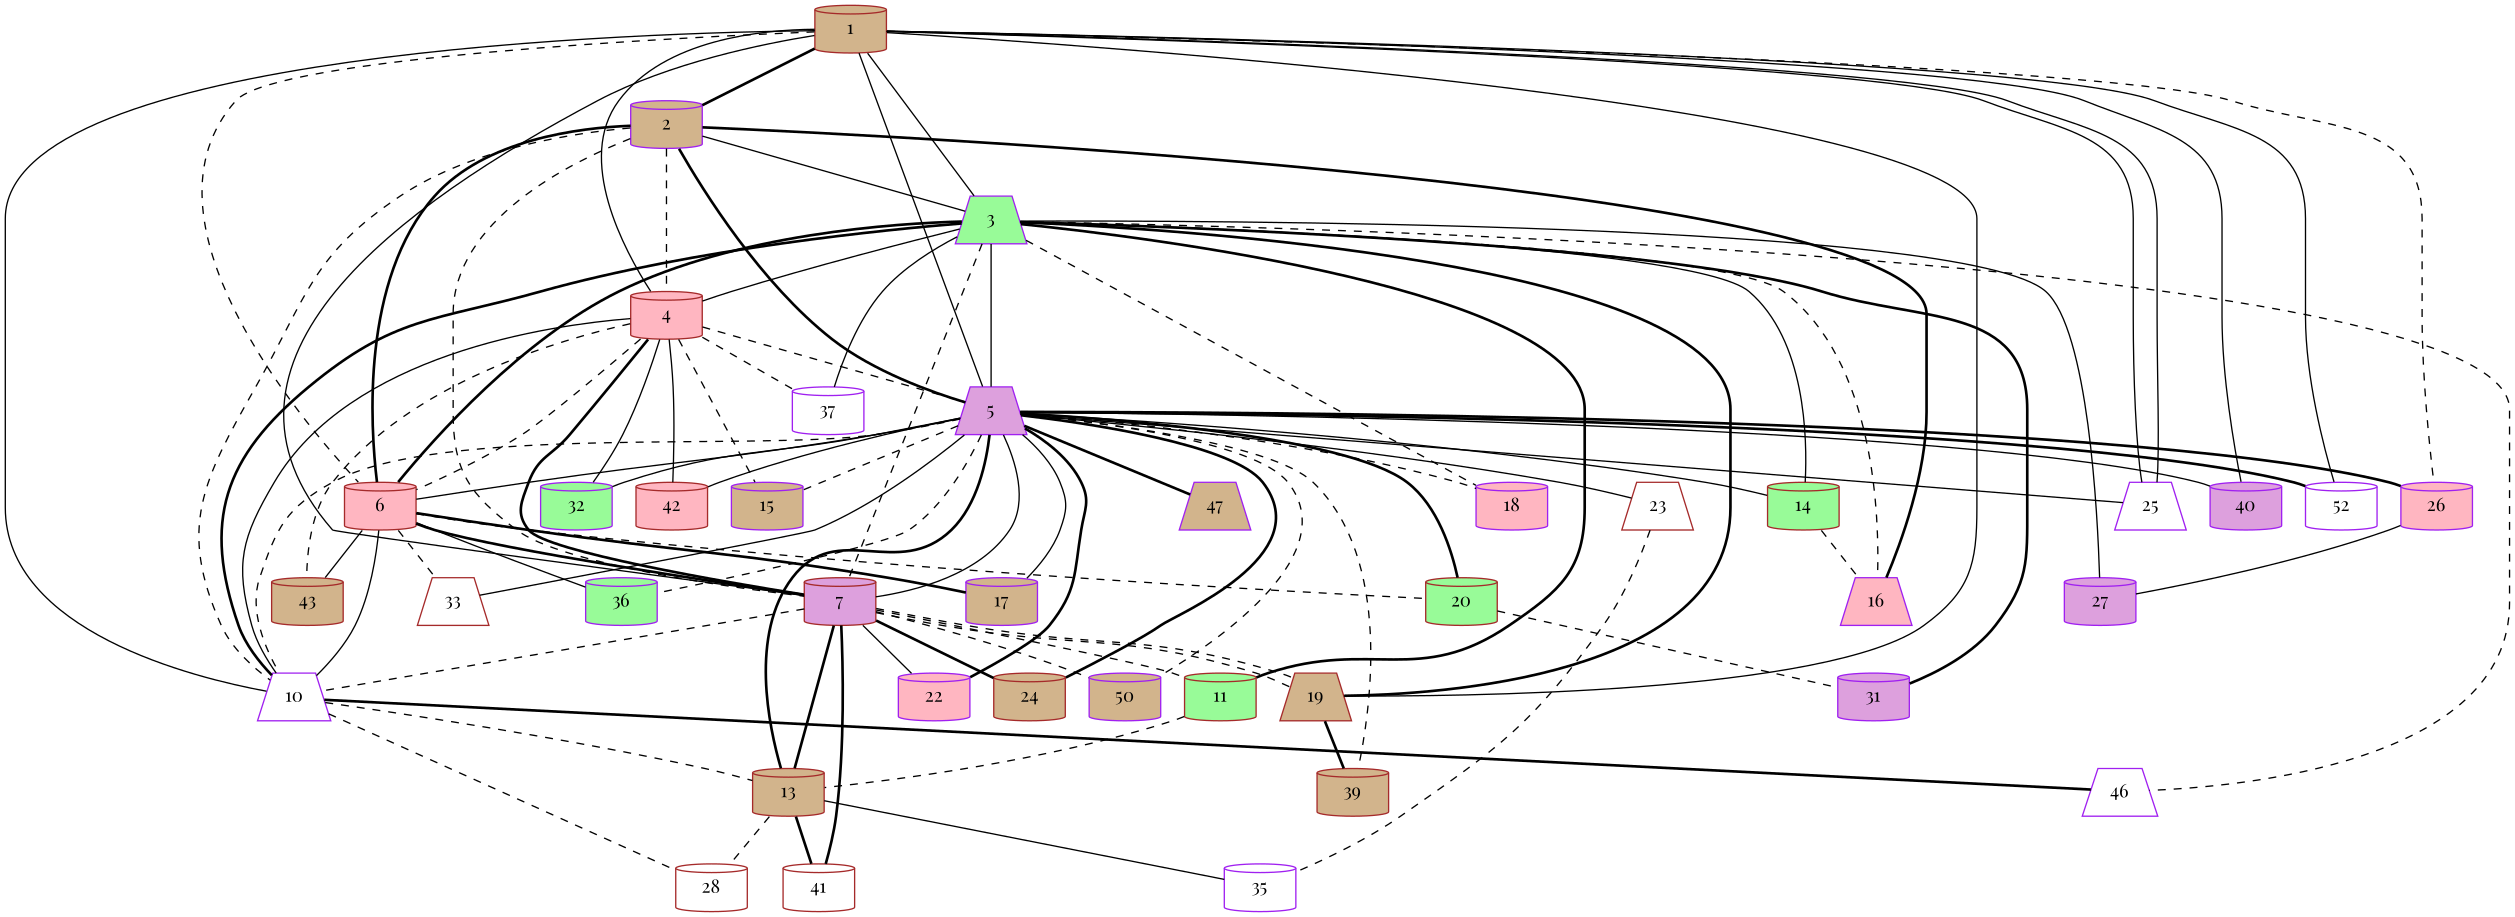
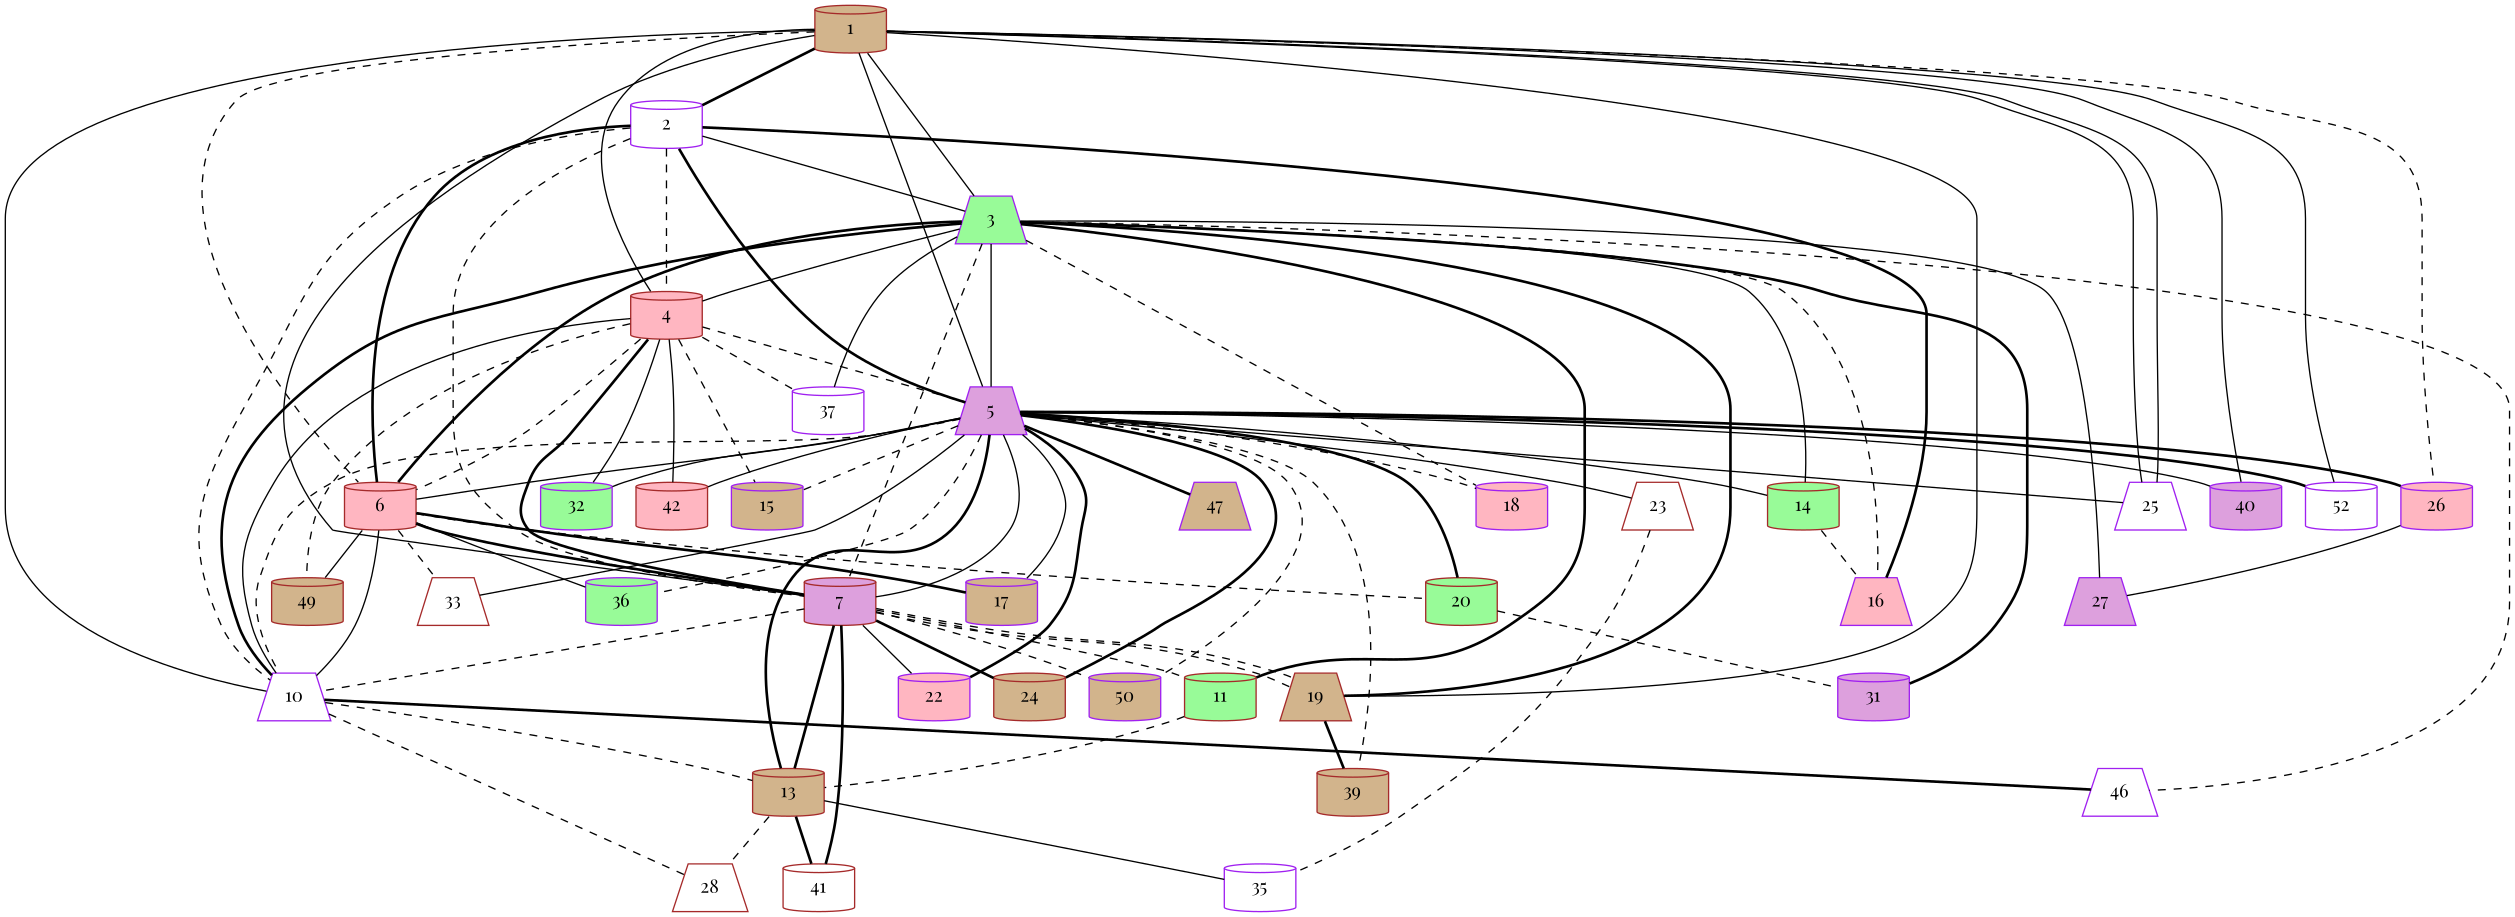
  graph {
    fontname="Playfair Display"
    node [color=purple fillcolor=tan fontname="Playfair Display" shape=cylinder style=filled]
    edge [fontname="Playfair Display" style=solid]
    1 [color=brown super="+45"]
-   2 [super="+48"]
+   2 [fillcolor=white super="+48"]
    3 [fillcolor=palegreen shape=trapezium super="+21"]
    4 [color=brown fillcolor=lightpink super="+12"]
    5 [fillcolor=plum shape=trapezium super="+9"]
    6 [color=brown fillcolor=lightpink super="+8"]
    7 [color=brown fillcolor=plum super="+44"]
    10 [fillcolor=white shape=trapezium super="+34"]
    19 [color=brown shape=trapezium super="+38"]
    25 [fillcolor=white shape=trapezium super="+30"]
    26 [fillcolor=lightpink]
    40 [fillcolor=plum]
    52 [fillcolor=white]
    16 [fillcolor=lightpink shape=trapezium]
    11 [color=brown fillcolor=palegreen]
    14 [color=brown fillcolor=palegreen]
    18 [fillcolor=lightpink]
-   27 [fillcolor=plum super="+51"]
+   27 [fillcolor=plum shape=trapezium super="+51"]
    31 [fillcolor=plum]
    37 [fillcolor=white]
    46 [fillcolor=white shape=trapezium]
    15
    32 [fillcolor=palegreen]
    42 [color=brown fillcolor=lightpink]
-   43 [color=brown]
+   43 [color=brown label=49]
    13 [color=brown super="+29"]
    17
    20 [color=brown fillcolor=palegreen]
    22 [fillcolor=lightpink]
    23 [color=brown fillcolor=white shape=trapezium]
    24 [color=brown]
    33 [color=brown fillcolor=white shape=trapezium super="+49"]
    36 [fillcolor=palegreen]
    39 [color=brown]
    47 [shape=trapezium]
    50
    41 [color=brown fillcolor=white]
-   28 [color=brown fillcolor=white]
+   28 [color=brown fillcolor=white shape=trapezium]
    35 [fillcolor=white]
    1 -- 2 [style=bold]
    1 -- 3
    1 -- 4
    1 -- 5 [weight=2]
    1 -- 6 [style=dashed weight=2]
    1 -- 7
    1 -- 10
    1 -- 19
    1 -- 25
    1 -- 25
    1 -- 26 [style=dashed]
    1 -- 40
    1 -- 52
    2 -- 3
    2 -- 4 [style=dashed]
    2 -- 5 [style=bold weight=2]
    2 -- 6 [style=bold weight=2]
    2 -- 7 [style=dashed weight=2]
    2 -- 10 [style=dashed]
    2 -- 16 [style=bold]
    3 -- 4
    3 -- 5 [weight=2]
    3 -- 6 [style=bold weight=2]
    3 -- 7 [style=dashed weight=2]
    3 -- 10 [style=bold]
    3 -- 19 [style=bold]
    3 -- 16 [style=dashed]
    3 -- 11 [style=bold]
    3 -- 14
    3 -- 18 [style=dashed]
    3 -- 27 [weight=2]
    3 -- 31 [style=bold]
    3 -- 37
    3 -- 46 [style=dashed]
    4 -- 5 [style=dashed weight=3]
    4 -- 6 [style=dashed weight=2]
    4 -- 7 [style=bold]
    4 -- 10
    4 -- 37 [style=dashed]
    4 -- 15 [style=dashed]
    4 -- 32
    4 -- 42
    4 -- 43 [style=dashed]
    5 -- 6 [weight=4]
    5 -- 7 [weight=2]
    5 -- 10 [style=dashed weight=2]
    5 -- 25
    5 -- 26 [style=bold]
    5 -- 40
    5 -- 52 [style=bold]
    5 -- 14
    5 -- 18 [style=dashed]
    5 -- 15 [style=dashed]
    5 -- 32
    5 -- 42
    5 -- 13 [style=bold]
    5 -- 17
    5 -- 20 [style=bold]
    5 -- 22 [style=bold]
    5 -- 23 [weight=2]
    5 -- 24 [style=bold]
    5 -- 33
    5 -- 36 [style=dashed]
    5 -- 39 [style=dashed]
    5 -- 47 [style=bold weight=2]
    5 -- 50 [style=dashed]
    6 -- 7 [style=bold weight=2]
    6 -- 10 [weight=2]
    6 -- 43
    6 -- 17 [style=bold]
    6 -- 20 [style=dashed]
    6 -- 33 [style=dashed weight=2]
    6 -- 36
    7 -- 10 [style=dashed]
    7 -- 19 [style=dashed]
    7 -- 19 [style=dashed]
    7 -- 11 [style=dashed]
    7 -- 13 [style=bold]
    7 -- 22
    7 -- 24 [style=bold]
    7 -- 50 [style=dashed]
    7 -- 41 [style=bold]
    10 -- 46 [style=bold]
    10 -- 13 [style=dashed]
    10 -- 28 [style=dashed]
    19 -- 39 [style=bold]
    26 -- 27
    11 -- 13 [style=dashed]
    14 -- 16 [style=dashed]
    13 -- 41 [style=bold]
    13 -- 28 [style=dashed]
    13 -- 35
    20 -- 31 [style=dashed]
    23 -- 35 [style=dashed]
  }
